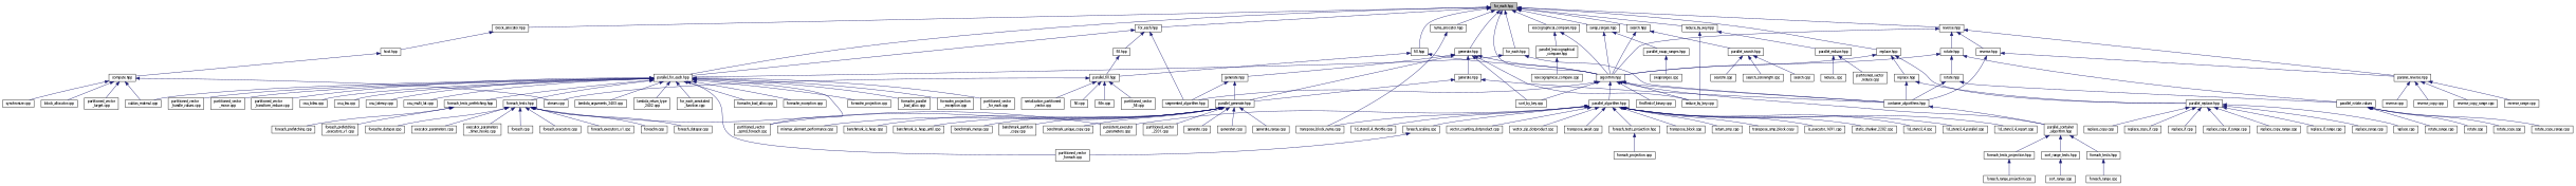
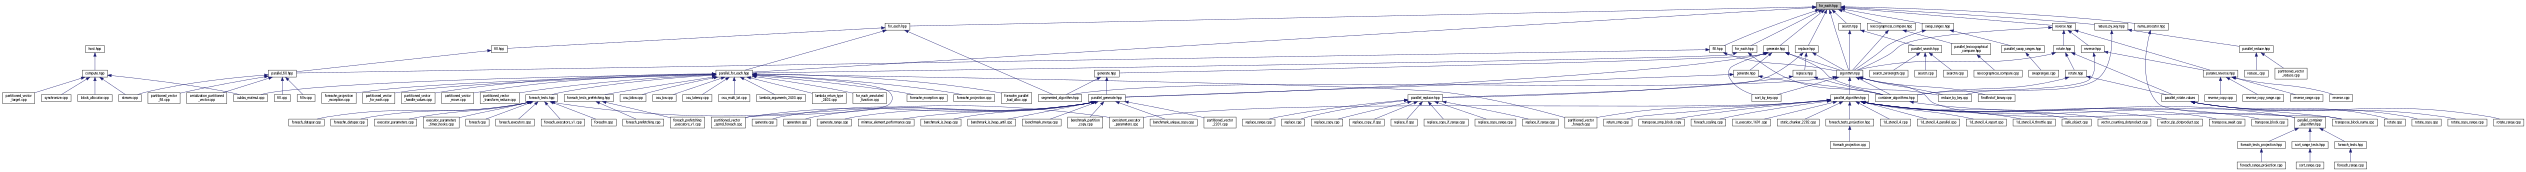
  digraph {
    fontname="Roboto Condensed"
    node [color=black fillcolor=white fontname="Roboto Condensed" fontsize=10 shape=record style=filled]
    edge [color=midnightblue dir=back fontname="Roboto Condensed" fontsize=10 labelfontname=Helvetica labelfontsize=10 style=solid]
    n1 [fillcolor=grey75 fontcolor=black height=0.2 label="for_each.hpp" width=0.4]
-   n2 [height=0.2 label="block_allocator.hpp" width=0.4]
    n3 [height=0.2 label="parallel_for_each.hpp" width=0.4]
    n4 [height=0.2 label="algorithm.hpp" width=0.4]
    n5 [height=0.2 label="fill.hpp" width=0.4]
    n6 [height=0.2 label="generate.hpp" width=0.4]
    n7 [height=0.2 label="lexicographical_compare.hpp" width=0.4]
    n8 [height=0.2 label="reduce_by_key.hpp" width=0.4]
    n9 [height=0.2 label="replace.hpp" width=0.4]
    n10 [height=0.2 label="reverse.hpp" width=0.4]
    n11 [height=0.2 label="search.hpp" width=0.4]
    n12 [height=0.2 label="swap_ranges.hpp" width=0.4]
    n13 [height=0.2 label="for_each.hpp" width=0.4]
    n14 [height=0.2 label="for_each.hpp" width=0.4]
    n15 [height=0.2 label="numa_allocator.hpp" width=0.4]
    n16 [height=0.2 label="host.hpp" width=0.4]
    n17 [height=0.2 label="cublas_matmul.cpp" width=0.4]
    n18 [height=0.2 label="partitioned_vector\l_spmd_foreach.cpp" width=0.4]
    n19 [height=0.2 label="partitioned_vector\l_foreach.cpp" width=0.4]
    n20 [height=0.2 label="osu_bibw.cpp" width=0.4]
    n21 [height=0.2 label="osu_bw.cpp" width=0.4]
    n22 [height=0.2 label="osu_latency.cpp" width=0.4]
    n23 [height=0.2 label="osu_multi_lat.cpp" width=0.4]
    n24 [height=0.2 label="lambda_arguments_2403.cpp" width=0.4]
    n25 [height=0.2 label="lambda_return_type\l_2402.cpp" width=0.4]
    n26 [height=0.2 label="for_each_annotated\l_function.cpp" width=0.4]
    n27 [height=0.2 label="foreach_tests.hpp" width=0.4]
    n28 [height=0.2 label="foreach_tests_prefetching.hpp" width=0.4]
-   n29 [height=0.2 label="foreachn_bad_alloc.cpp" width=0.4]
    n30 [height=0.2 label="foreachn_exception.cpp" width=0.4]
    n31 [height=0.2 label="foreachn_projection.cpp" width=0.4]
    n32 [height=0.2 label="foreachn_parallel\l_bad_alloc.cpp" width=0.4]
    n33 [height=0.2 label="foreachn_projection\l_exception.cpp" width=0.4]
    n34 [height=0.2 label="partitioned_vector\l_for_each.cpp" width=0.4]
    n35 [height=0.2 label="partitioned_vector\l_handle_values.cpp" width=0.4]
    n36 [height=0.2 label="partitioned_vector\l_move.cpp" width=0.4]
    n37 [height=0.2 label="partitioned_vector\l_transform_reduce.cpp" width=0.4]
    n38 [height=0.2 label="parallel_algorithm.hpp" width=0.4]
    n39 [height=0.2 label="parallel_container\l_algorithm.hpp" width=0.4]
    n40 [height=0.2 label="container_algorithms.hpp" width=0.4]
    n41 [height=0.2 label="segmented_algorithm.hpp" width=0.4]
    n42 [height=0.2 label="findfirstof_binary.cpp" width=0.4]
    n43 [height=0.2 label="reduce_by_key.cpp" width=0.4]
    n44 [height=0.2 label="sort_by_key.cpp" width=0.4]
    n45 [height=0.2 label="parallel_fill.hpp" width=0.4]
    n46 [height=0.2 label="parallel_generate.hpp" width=0.4]
    n47 [height=0.2 label="generate.hpp" width=0.4]
    n48 [height=0.2 label="generate.hpp" width=0.4]
    n49 [height=0.2 label="parallel_lexicographical\l_compare.hpp" width=0.4]
    n50 [height=0.2 label="parallel_reduce.hpp" width=0.4]
    n51 [height=0.2 label="parallel_replace.hpp" width=0.4]
    n52 [height=0.2 label="replace.hpp" width=0.4]
    n53 [height=0.2 label="parallel_reverse.hpp" width=0.4]
    n54 [height=0.2 label="rotate.hpp" width=0.4]
    n55 [height=0.2 label="reverse.hpp" width=0.4]
    n56 [height=0.2 label="parallel_search.hpp" width=0.4]
    n57 [height=0.2 label="parallel_swap_ranges.hpp" width=0.4]
    n58 [height=0.2 label="fill.hpp" width=0.4]
    n59 [height=0.2 label="transpose_block_numa.cpp" width=0.4]
    n60 [height=0.2 label="compute.hpp" width=0.4]
    n61 [height=0.2 label="synchronize.cpp" width=0.4]
    n62 [height=0.2 label="stream.cpp" width=0.4]
    n63 [height=0.2 label="block_allocator.cpp" width=0.4]
    n64 [height=0.2 label="partitioned_vector\l_target.cpp" width=0.4]
    n65 [height=0.2 label="foreach.cpp" width=0.4]
    n66 [height=0.2 label="foreach_executors.cpp" width=0.4]
    n67 [height=0.2 label="foreach_executors_v1.cpp" width=0.4]
    n68 [height=0.2 label="foreachn.cpp" width=0.4]
    n69 [height=0.2 label="foreach_datapar.cpp" width=0.4]
    n70 [height=0.2 label="foreachn_datapar.cpp" width=0.4]
    n71 [height=0.2 label="executor_parameters.cpp" width=0.4]
    n72 [height=0.2 label="executor_parameters\l_timer_hooks.cpp" width=0.4]
    n73 [height=0.2 label="persistent_executor\l_parameters.cpp" width=0.4]
    n74 [height=0.2 label="foreach_prefetching.cpp" width=0.4]
    n75 [height=0.2 label="foreach_prefetching\l_executors_v1.cpp" width=0.4]
    n76 [height=0.2 label="1d_stencil_4.cpp" width=0.4]
    n77 [height=0.2 label="1d_stencil_4_parallel.cpp" width=0.4]
    n78 [height=0.2 label="1d_stencil_4_repart.cpp" width=0.4]
    n79 [height=0.2 label="1d_stencil_4_throttle.cpp" width=0.4]
+   n80 [height=0.2 label="safe_object.cpp" width=0.4]
    n81 [height=0.2 label="vector_counting_dotproduct.cpp" width=0.4]
    n82 [height=0.2 label="vector_zip_dotproduct.cpp" width=0.4]
    n83 [height=0.2 label="transpose_await.cpp" width=0.4]
    n84 [height=0.2 label="transpose_block.cpp" width=0.4]
    n85 [height=0.2 label="return_smp.cpp" width=0.4]
    n86 [height=0.2 label="transpose_smp_block.copy" width=0.4]
    n87 [height=0.2 label="foreach_scaling.cpp" width=0.4]
    n88 [height=0.2 label="is_executor_1691.cpp" width=0.4]
    n89 [height=0.2 label="static_chunker_2282.cpp" width=0.4]
    n90 [height=0.2 label="foreach_tests_projection.hpp" width=0.4]
    n91 [height=0.2 label="foreach_tests.hpp" width=0.4]
    n92 [height=0.2 label="foreach_tests_projection.hpp" width=0.4]
    n93 [height=0.2 label="sort_range_tests.hpp" width=0.4]
    n94 [height=0.2 label="foreach_projection.cpp" width=0.4]
    n95 [height=0.2 label="foreach_range.cpp" width=0.4]
    n96 [height=0.2 label="foreach_range_projection.cpp" width=0.4]
    n97 [height=0.2 label="sort_range.cpp" width=0.4]
    n98 [height=0.2 label="fill.cpp" width=0.4]
    n99 [height=0.2 label="filln.cpp" width=0.4]
    n100 [height=0.2 label="partitioned_vector\l_fill.cpp" width=0.4]
    n101 [height=0.2 label="serialization_partitioned\l_vector.cpp" width=0.4]
    n102 [height=0.2 label="minmax_element_performance.cpp" width=0.4]
    n103 [height=0.2 label="benchmark_is_heap.cpp" width=0.4]
    n104 [height=0.2 label="benchmark_is_heap_until.cpp" width=0.4]
    n105 [height=0.2 label="benchmark_merge.cpp" width=0.4]
    n106 [height=0.2 label="benchmark_partition\l_copy.cpp" width=0.4]
    n107 [height=0.2 label="benchmark_unique_copy.cpp" width=0.4]
    n108 [height=0.2 label="partitioned_vector\l_2201.cpp" width=0.4]
    n109 [height=0.2 label="generate.cpp" width=0.4]
    n110 [height=0.2 label="generaten.cpp" width=0.4]
    n111 [height=0.2 label="generate_range.cpp" width=0.4]
    n112 [height=0.2 label="lexicographical_compare.cpp" width=0.4]
    n113 [height=0.2 label="reduce_.cpp" width=0.4]
    n114 [height=0.2 label="partitioned_vector\l_reduce.cpp" width=0.4]
    n115 [height=0.2 label="replace.cpp" width=0.4]
    n116 [height=0.2 label="replace_copy.cpp" width=0.4]
    n117 [height=0.2 label="replace_copy_if.cpp" width=0.4]
    n118 [height=0.2 label="replace_if.cpp" width=0.4]
    n119 [height=0.2 label="replace_copy_if_range.cpp" width=0.4]
    n120 [height=0.2 label="replace_copy_range.cpp" width=0.4]
    n121 [height=0.2 label="replace_if_range.cpp" width=0.4]
    n122 [height=0.2 label="replace_range.cpp" width=0.4]
    n123 [height=0.2 label="reverse.cpp" width=0.4]
    n124 [height=0.2 label="reverse_copy.cpp" width=0.4]
    n125 [height=0.2 label="reverse_copy_range.cpp" width=0.4]
    n126 [height=0.2 label="reverse_range.cpp" width=0.4]
    n127 [height=0.2 label="parallel_rotate.values" width=0.4]
    n128 [height=0.2 label="rotate.hpp" width=0.4]
    n129 [height=0.2 label="rotate.cpp" width=0.4]
    n130 [height=0.2 label="rotate_copy.cpp" width=0.4]
    n131 [height=0.2 label="rotate_copy_range.cpp" width=0.4]
    n132 [height=0.2 label="rotate_range.cpp" width=0.4]
    n133 [height=0.2 label="search_zerolength.cpp" width=0.4]
    n134 [height=0.2 label="search.cpp" width=0.4]
    n135 [height=0.2 label="searchn.cpp" width=0.4]
    n136 [height=0.2 label="swapranges.cpp" width=0.4]
-   n1 -> n2
    n1 -> n3
    n1 -> n4
    n1 -> n5
    n1 -> n6
    n1 -> n7
    n1 -> n8
    n1 -> n9
    n1 -> n10
    n1 -> n11
    n1 -> n12
    n1 -> n13
    n1 -> n14
    n1 -> n15
-   n2 -> n16
    n3 -> n17
    n3 -> n18
    n3 -> n19
    n3 -> n20
    n3 -> n21
    n3 -> n22
    n3 -> n23
    n3 -> n24
    n3 -> n25
    n3 -> n26
    n3 -> n27
    n3 -> n28
-   n3 -> n29
    n3 -> n30
    n3 -> n31
    n3 -> n32
    n3 -> n33
    n3 -> n34
    n3 -> n35
    n3 -> n36
    n3 -> n37
    n4 -> n38
    n4 -> n39
    n4 -> n40
    n4 -> n41
    n4 -> n42
    n4 -> n43
    n4 -> n44
    n5 -> n4
    n5 -> n45
    n6 -> n4
    n6 -> n43
    n6 -> n44
    n6 -> n46
    n6 -> n47
    n6 -> n48
    n7 -> n4
    n7 -> n49
    n8 -> n43
    n8 -> n50
    n9 -> n4
    n9 -> n51
    n9 -> n52
    n10 -> n4
    n10 -> n53
    n10 -> n54
    n10 -> n55
    n11 -> n4
    n11 -> n56
    n12 -> n4
    n12 -> n57
    n13 -> n3
    n13 -> n40
    n14 -> n3
    n14 -> n41
    n14 -> n58
    n15 -> n59
    n16 -> n60
    n27 -> n65
    n27 -> n66
    n27 -> n67
    n27 -> n68
    n27 -> n69
    n27 -> n70
    n27 -> n71
    n27 -> n72
    n27 -> n73
    n28 -> n74
    n28 -> n75
-   n87 -> n19
+   n38 -> n19
    n38 -> n59
    n38 -> n73
    n38 -> n76
    n38 -> n77
    n38 -> n78
    n38 -> n79
+   n38 -> n80
    n38 -> n81
    n38 -> n82
    n38 -> n83
    n38 -> n84
    n38 -> n85
    n38 -> n86
    n38 -> n87
    n38 -> n88
    n38 -> n89
    n38 -> n90
    n39 -> n91
    n39 -> n92
    n39 -> n93
    n40 -> n39
    n45 -> n62
    n45 -> n98
    n45 -> n99
    n45 -> n100
    n45 -> n101
    n46 -> n18
    n46 -> n102
    n46 -> n103
    n46 -> n104
    n46 -> n105
    n46 -> n106
    n46 -> n107
    n46 -> n108
    n46 -> n109
    n46 -> n110
    n46 -> n111
    n47 -> n40
    n47 -> n46
    n48 -> n41
    n48 -> n46
    n49 -> n112
    n50 -> n113
    n50 -> n114
    n51 -> n115
    n51 -> n116
    n51 -> n117
    n51 -> n118
    n51 -> n119
    n51 -> n120
    n51 -> n121
    n51 -> n122
    n52 -> n40
    n52 -> n51
    n53 -> n123
    n53 -> n124
    n53 -> n125
    n53 -> n126
    n54 -> n4
    n54 -> n127
    n54 -> n128
    n55 -> n40
    n55 -> n53
    n56 -> n133
    n56 -> n134
    n56 -> n135
    n57 -> n136
    n58 -> n45
    n60 -> n17
    n60 -> n61
    n60 -> n62
    n60 -> n63
    n60 -> n64
    n90 -> n94
    n91 -> n95
    n92 -> n96
    n93 -> n97
    n127 -> n129
    n127 -> n130
    n127 -> n131
    n127 -> n132
    n128 -> n40
    n128 -> n127
  }
